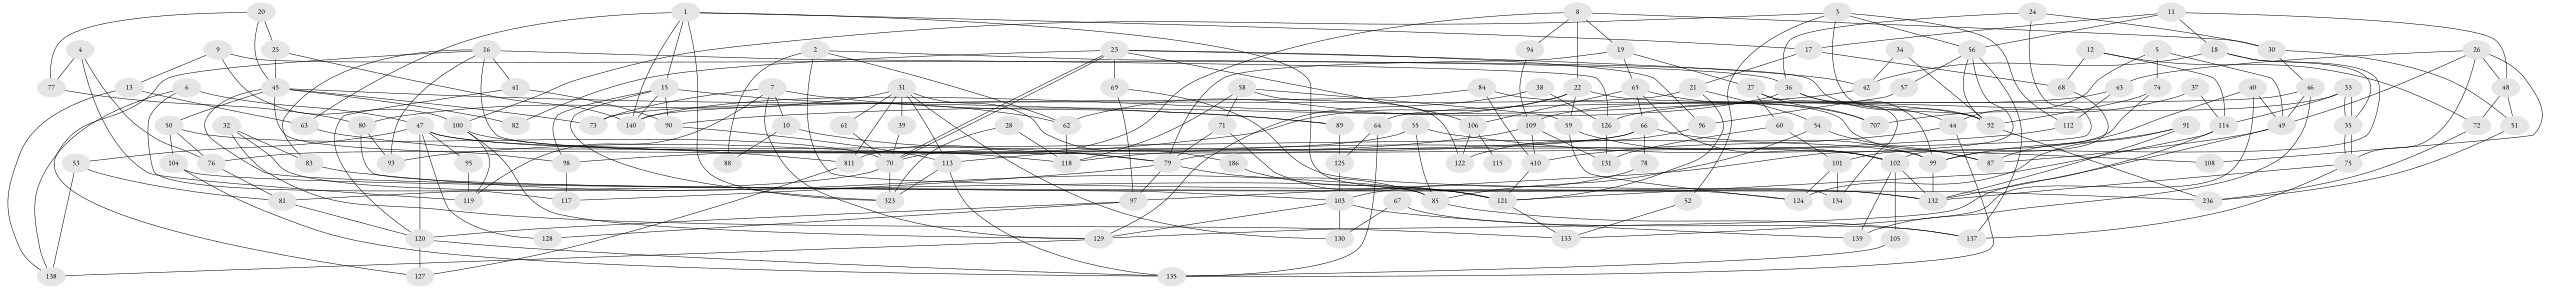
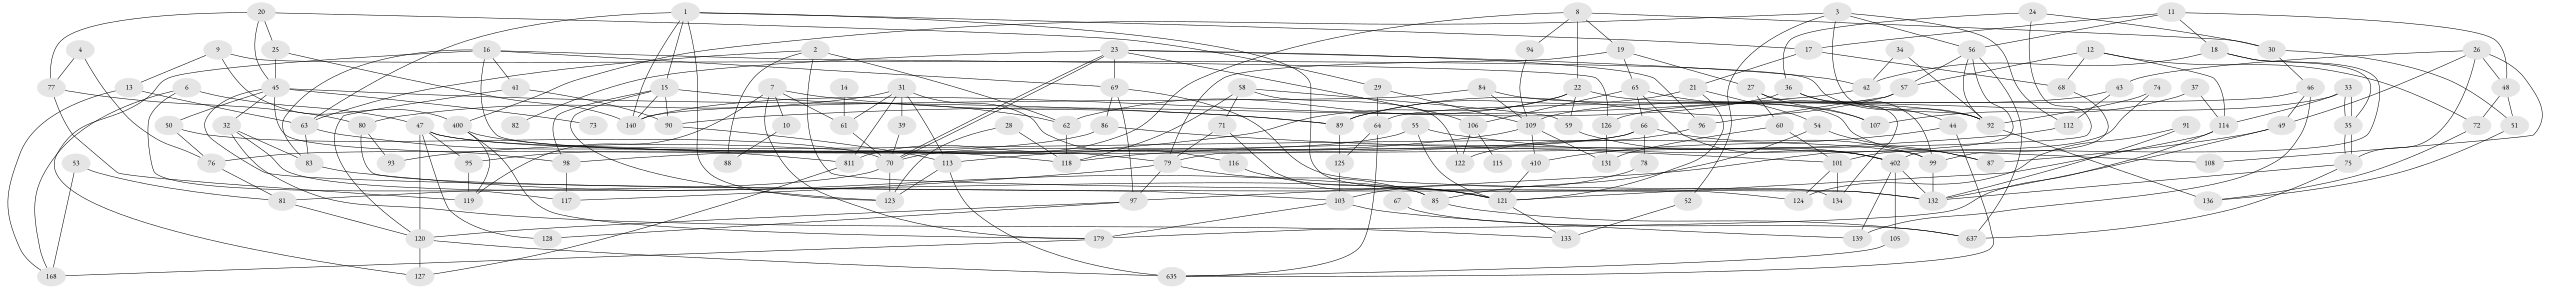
  graph {
    fontname="EB Garamond"
    node [color=gray90 fontname="EB Garamond" style=filled]
    edge [fontname="EB Garamond"]
    1
    15
    17
    63
-   123 [label=323]
+   123
    134
    140
    62
    90
    98
    68
    21
    n13 [label=811]
    83
    2
    36
    88
    132
    44
    99
    118
    3
    52
    56
    92
-   100
+   100 [label=400]
    112
    133
    57
    97
-   137
-   136 [label=236]
+   137 [label=637]
+   136
    119
-   129
+   129 [label=179]
    4
    76
    77
    81
    80
-   5
    49
    74
    n43 [label=410]
-   135
+   135 [label=635]
    87
    101
    6
    47
    117
-   138
-   102
+   138 [label=168]
+   102 [label=402]
    120
    53
    95
    128
    7
    10
    61
    89
    79
    70
    125
    8
    19
    22
    30
    94
    27
    65
    59
    93
    46
    51
    109
    127
    9
    13
    85
    11
    18
    48
    35
    42
    72
    12
    114
    96
    121
+   14
    41
    113
    16
    69
    126
+   86
    131
    54
    73
    75
    139
    105
    60
-   107 [label=707]
+   107
    106
    66
    20
    25
+   29
    45
    64
    82
    50
    103
    124
    23
    122
    115
    24
    26
    43
    108
    28
    31
    39
-   116 [label=186]
-   130
+   116
    32
    33
    34
    37
-   38
-   40
-   104
    55
    58
    71
    78
    67
    84
    91
    1 -- 15
    1 -- 17
    1 -- 63
    1 -- 123
    1 -- 134
    1 -- 140
    15 -- 123
    15 -- 140
    15 -- 62
    15 -- 90
    15 -- 98
    17 -- 68
    17 -- 21
    63 -- n13
+   63 -- 83
    62 -- 118
    90 -- 113
    98 -- 117
    68 -- 99
    21 -- 121
    21 -- 54
-   21 -- 73
+   21 -- 89
    n13 -- 127
    83 -- 121
    2 -- 62
-   2 -- 36
+   2 -- 63
    2 -- 88
    2 -- 132
    36 -- 140
    36 -- 44
    36 -- 99
    44 -- n43
    44 -- 135
    99 -- 132
    3 -- 52
    3 -- 56
    3 -- 92
    3 -- 100
    3 -- 112
    52 -- 133
    56 -- 92
    56 -- 57
    56 -- 97
    56 -- 137
    92 -- 136
    100 -- 118
    100 -- 119
    100 -- 129
    112 -- 118
+   57 -- 89
    57 -- 96
    97 -- 120
    97 -- 128
    129 -- 138
    4 -- 76
    4 -- 77
    76 -- 81
-   4 -- 119
+   77 -- 119
    77 -- 80
    81 -- 120
    80 -- 93
    80 -- 124
-   5 -- 44
-   5 -- 49
-   5 -- 74
    49 -- 132
    49 -- 87
    74 -- 92
    74 -- 101
    n43 -- 121
    101 -- 134
    101 -- 124
    6 -- 47
    6 -- 117
    6 -- 138
    47 -- 99
    47 -- 102
    47 -- 120
-   47 -- 53
    47 -- 95
    47 -- 128
    102 -- 132
    102 -- 139
    102 -- 105
    120 -- 135
    120 -- 127
    53 -- 81
    53 -- 138
    95 -- 119
    7 -- 119
    7 -- 129
    7 -- 10
-   7 -- 73
+   7 -- 61
    7 -- 89
    10 -- 88
-   10 -- 79
    61 -- 70
    89 -- 125
    79 -- 97
    79 -- 117
    79 -- 85
    70 -- 123
    70 -- 81
    125 -- 103
    8 -- n13
    8 -- 19
    8 -- 22
    8 -- 30
    8 -- 94
    19 -- 79
    19 -- 27
    19 -- 65
    22 -- 62
    22 -- 87
    22 -- 59
    22 -- 93
    30 -- 46
    30 -- 51
    94 -- 109
    27 -- 134
    27 -- 60
    27 -- 107
    65 -- 102
    65 -- 107
    65 -- 106
    65 -- 66
    59 -- 102
-   59 -- 124
    46 -- 49
    46 -- 139
    46 -- 64
    51 -- 136
    109 -- n43
    109 -- 113
    109 -- 131
    9 -- 92
    9 -- 100
    9 -- 13
    13 -- 63
    13 -- 138
    85 -- 137
    11 -- 17
    11 -- 56
    11 -- 18
    11 -- 48
    18 -- 102
    18 -- 35
    18 -- 42
    48 -- 51
    48 -- 72
    35 -- 75
    35 -- 75
    42 -- 90
    72 -- 136
    12 -- 68
+   12 -- 57
    12 -- 72
    12 -- 114
    114 -- 129
    114 -- 121
    96 -- 122
    121 -- 133
+   14 -- 61
    41 -- 90
    41 -- 120
    113 -- 123
    113 -- 135
    16 -- 83
    16 -- 79
    16 -- 127
    16 -- 41
-   16 -- 93
+   16 -- 69
    16 -- 126
    69 -- 132
    69 -- 97
+   69 -- 86
    126 -- 131
+   86 -- 101
+   86 -- 95
    54 -- 87
    54 -- 85
    75 -- 132
    75 -- 137
    105 -- 135
    60 -- 101
    60 -- 131
    106 -- 122
    106 -- 115
    66 -- 98
    66 -- 99
    66 -- 76
    66 -- 78
    20 -- 77
    20 -- 25
+   20 -- 29
    20 -- 45
    25 -- 140
    25 -- 45
+   29 -- 109
+   29 -- 64
    45 -- 98
    45 -- 89
    45 -- 73
-   45 -- 82
+   45 -- 32
    45 -- 50
    45 -- 103
    64 -- 135
    64 -- 125
    50 -- 76
    50 -- 70
-   50 -- 104
    103 -- 129
    103 -- 139
-   103 -- 130
    23 -- 70
    23 -- 70
    23 -- 42
    23 -- 96
    23 -- 69
    23 -- 106
    23 -- 82
    24 -- 36
    24 -- 79
    24 -- 30
    26 -- 49
    26 -- 48
    26 -- 75
    26 -- 43
    26 -- 108
    43 -- 112
    43 -- 109
    28 -- 123
    28 -- 118
    31 -- n13
    31 -- 80
    31 -- 61
    31 -- 113
    31 -- 39
    31 -- 116
-   31 -- 130
    39 -- 70
    116 -- 121
    32 -- 83
    32 -- 133
    32 -- 85
    33 -- 35
    33 -- 35
    33 -- 114
    33 -- 126
    34 -- 92
    34 -- 42
    37 -- 114
    37 -- 107
-   38 -- 129
-   38 -- 126
-   40 -- 133
-   40 -- 49
-   40 -- 87
-   104 -- 136
-   104 -- 135
    55 -- 70
-   55 -- 85
+   55 -- 121
    55 -- 108
    58 -- 118
    58 -- 59
    58 -- 122
    58 -- 71
    71 -- 79
    71 -- 121
    78 -- 103
    67 -- 137
-   67 -- 130
    84 -- 140
    84 -- 92
-   84 -- n43
+   84 -- 109
    91 -- 132
-   91 -- 99
    91 -- 124
  }
